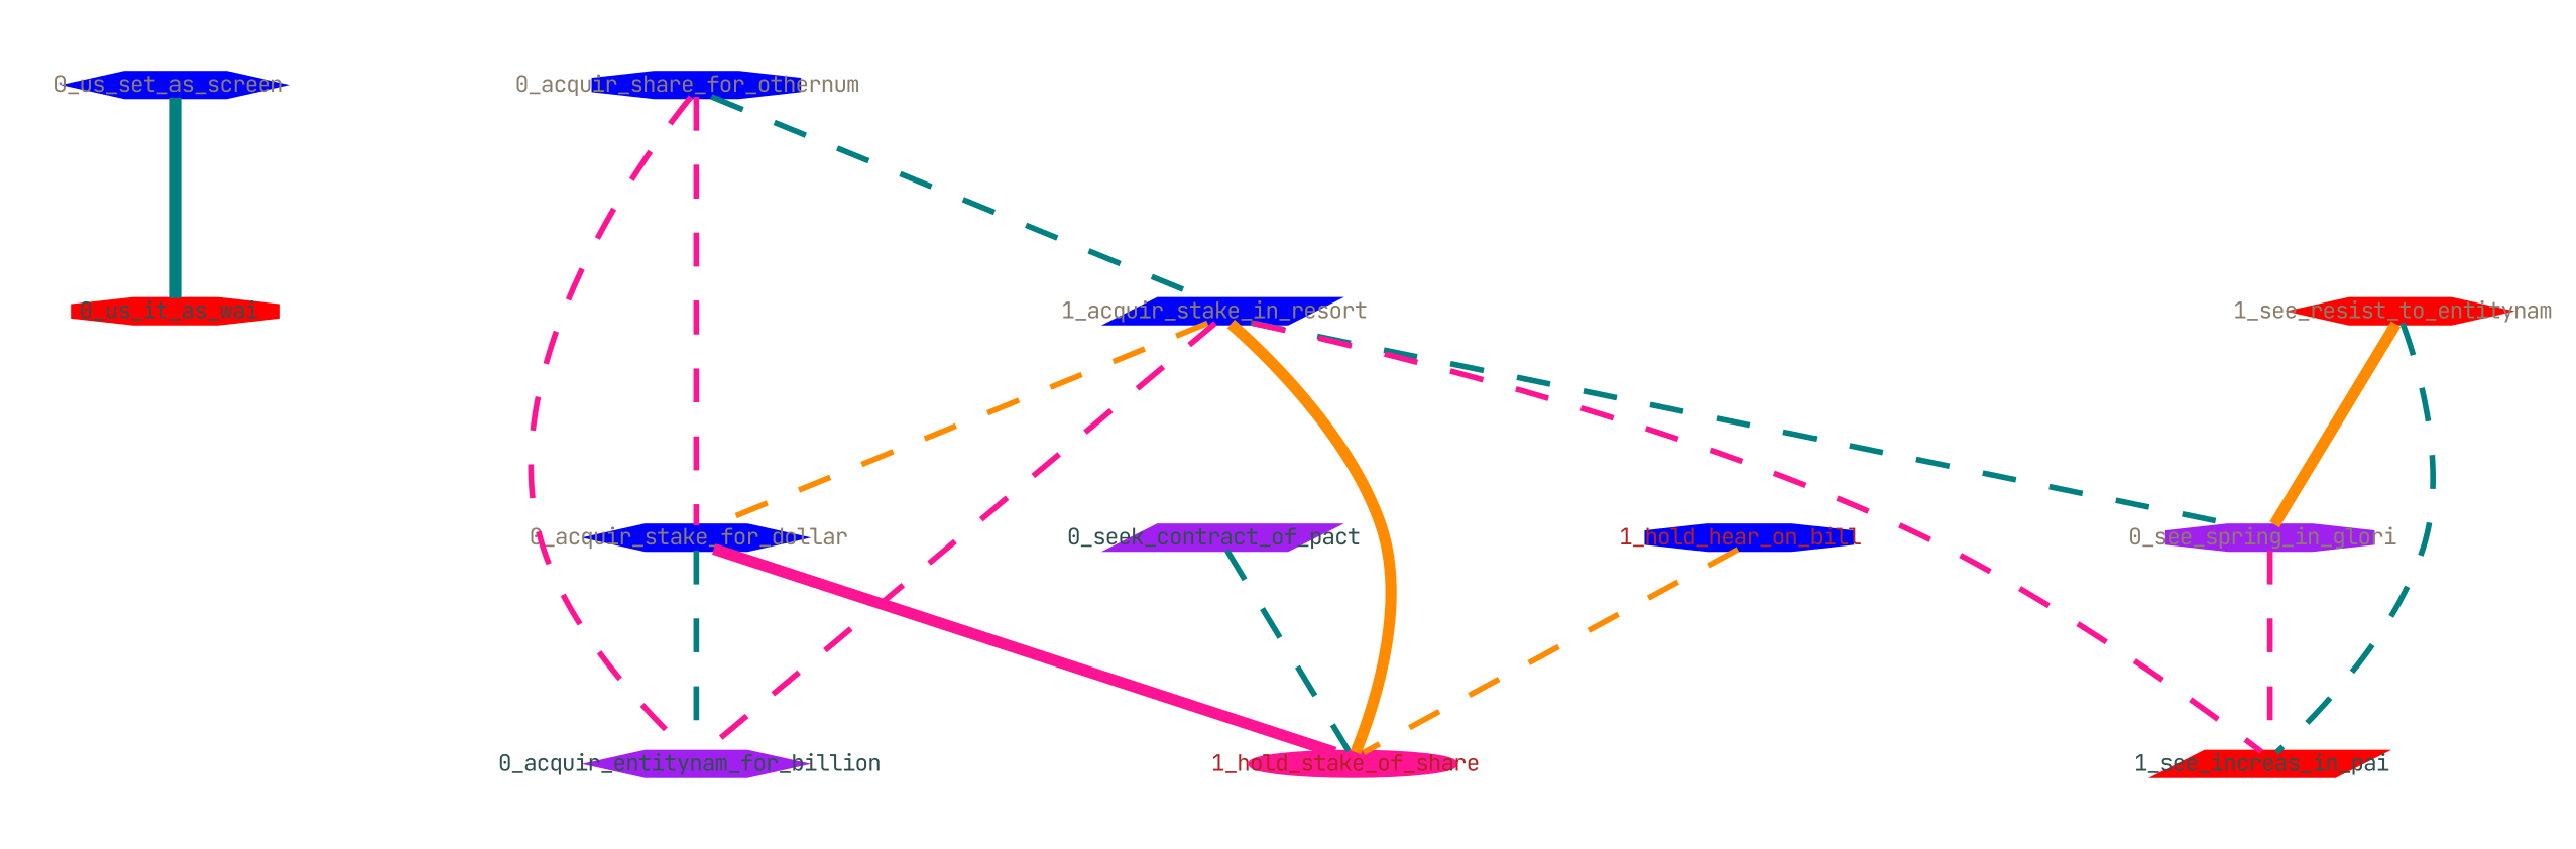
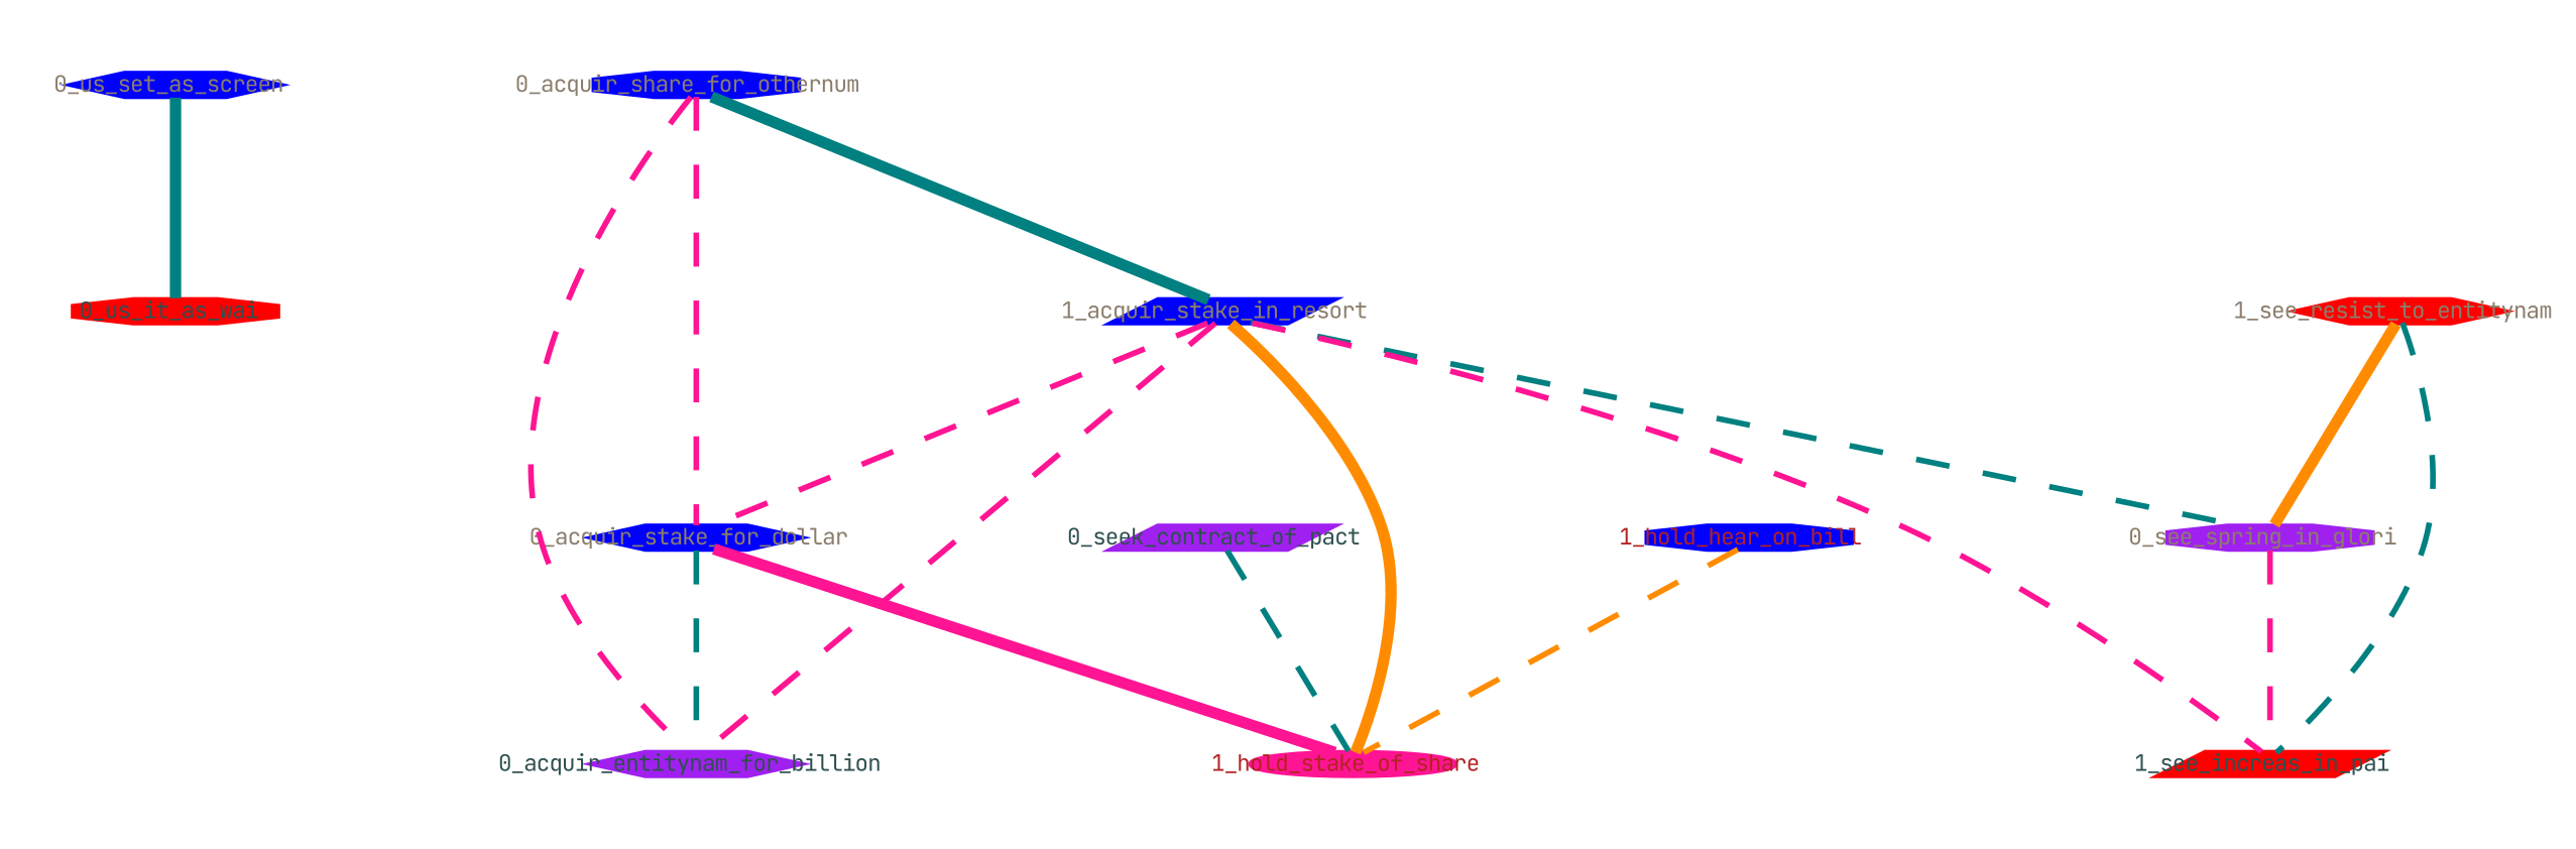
  graph {
    fontname="JetBrains Mono"
    node [color=blue fixedsize=true fontcolor="#8b7d6b" fontname="JetBrains Mono" fontsize=4 shape=hexagon style=filled]
    edge [color=deeppink fontname="JetBrains Mono" style=dashed w=1]
    "0_us_set_as_screen " [height=.06 width=.5]
    "0_acquir_share_for_othernum " [height=.06 shape=octagon width=.5]
    "1_acquir_stake_in_resort " [height=.06 shape=parallelogram width=.5]
    "1_see_resist_to_entitynam " [color=red height=.06 width=.5]
    "0_acquir_stake_for_dollar " [height=.06 width=.5]
    "0_see_spring_in_glori " [color=purple height=.06 shape=octagon width=.5]
    "1_hold_hear_on_bill " [fontcolor="#b22222" height=.06 shape=octagon width=.5]
    "1_hold_stake_of_share " [color=deeppink fontcolor="#b22222" height=.06 shape=ellipse width=.5]
    "0_us_it_as_wai " [color=red fontcolor="#2f4f4f" height=.06 shape=octagon width=.5]
    "0_acquir_entitynam_for_billion " [color=purple fontcolor="#2f4f4f" height=.06 width=.5]
    "1_see_increas_in_pai " [color=red fontcolor="#2f4f4f" height=.06 shape=parallelogram width=.5]
    "0_seek_contract_of_pact " [color=purple fontcolor="#2f4f4f" height=.06 shape=parallelogram width=.5]
    subgraph sub_1 {
      "0_us_set_as_screen "
      "0_acquir_share_for_othernum "
      "1_acquir_stake_in_resort "
      "1_see_resist_to_entitynam "
      "0_acquir_stake_for_dollar "
      "0_see_spring_in_glori "
    }
    subgraph sub_2 {
      "1_hold_hear_on_bill "
      "1_hold_stake_of_share "
    }
    "0_us_set_as_screen " -- "0_us_it_as_wai " [color=teal style=bold w=2]
-   "0_acquir_share_for_othernum " -- "1_acquir_stake_in_resort " [color=teal]
+   "0_acquir_share_for_othernum " -- "1_acquir_stake_in_resort " [color=teal style=bold]
    "0_acquir_share_for_othernum " -- "0_acquir_stake_for_dollar " [w=2]
    "0_acquir_share_for_othernum " -- "0_acquir_entitynam_for_billion " [w=2]
-   "1_acquir_stake_in_resort " -- "0_acquir_stake_for_dollar " [color=darkorange w=2]
+   "1_acquir_stake_in_resort " -- "0_acquir_stake_for_dollar " [w=2]
    "1_acquir_stake_in_resort " -- "0_see_spring_in_glori " [color=teal]
    "1_acquir_stake_in_resort " -- "1_hold_stake_of_share " [color=darkorange style=bold]
    "1_acquir_stake_in_resort " -- "0_acquir_entitynam_for_billion "
    "1_acquir_stake_in_resort " -- "1_see_increas_in_pai "
    "1_see_resist_to_entitynam " -- "0_see_spring_in_glori " [color=darkorange style=bold]
    "1_see_resist_to_entitynam " -- "1_see_increas_in_pai " [color=teal]
    "0_acquir_stake_for_dollar " -- "1_hold_stake_of_share " [style=bold]
    "0_acquir_stake_for_dollar " -- "0_acquir_entitynam_for_billion " [color=teal w=2]
    "0_see_spring_in_glori " -- "1_see_increas_in_pai " [w=2]
    "1_hold_hear_on_bill " -- "1_hold_stake_of_share " [color=darkorange]
    "0_seek_contract_of_pact " -- "1_hold_stake_of_share " [color=teal]
  }
